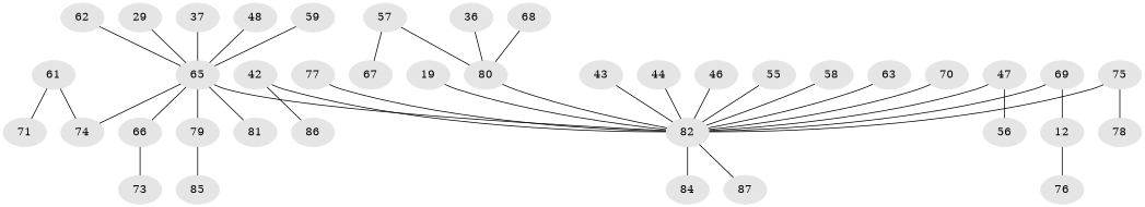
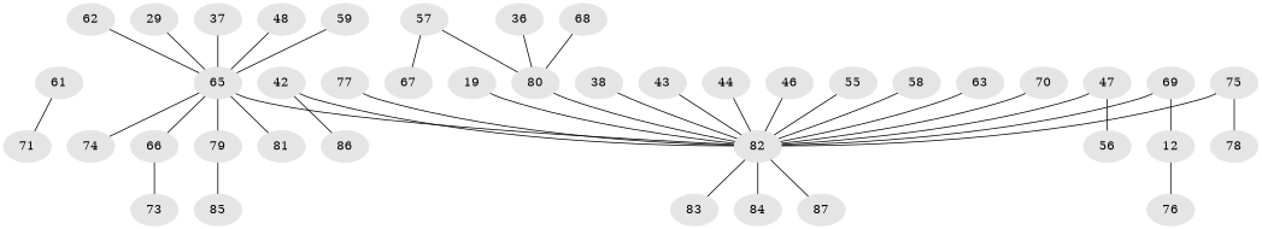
  graph {
    node [color=gray90 style=filled]
    82 [super="+15+24+32+35+39+12+49+26+30+18+25"]
+   83
    84
    87
    19
    65 [super="+3+11+31+17+21"]
    74 [super="+40+53+60"]
    66
    79
    81
    29
    80 [super="+28+51+34"]
    36
    37
+   38
    42
    86
    43
    44
    46
    47
    56
    48
    55
    57 [super="+41+50"]
    67
    58
    59
    61
    71
    62
    63
    73
    85
    68
    69
    n37 [label=12]
    76
    70
    75 [super="+64"]
    78
    77
+   82 -- 83
    82 -- 84
    82 -- 87
    19 -- 82
    65 -- 82
    65 -- 74
    65 -- 66
    65 -- 79
    65 -- 81
    66 -- 73
    79 -- 85
    29 -- 65
    80 -- 82
    36 -- 80
    37 -- 65
+   38 -- 82
    42 -- 82
    42 -- 86
    43 -- 82
    44 -- 82
    46 -- 82
    47 -- 82
    47 -- 56
    48 -- 65
    55 -- 82
    57 -- 80
    57 -- 67
    58 -- 82
    59 -- 65
-   61 -- 74
    61 -- 71
    62 -- 65
    63 -- 82
    68 -- 80
    69 -- 82
    69 -- n37
    n37 -- 76
    70 -- 82
    75 -- 82
    75 -- 78
    77 -- 82
  }
